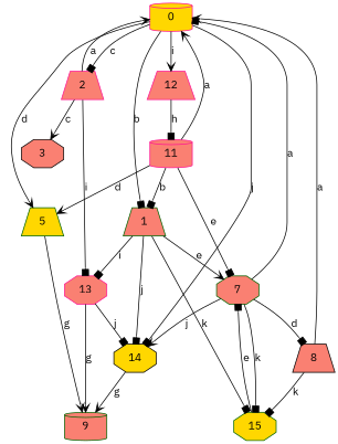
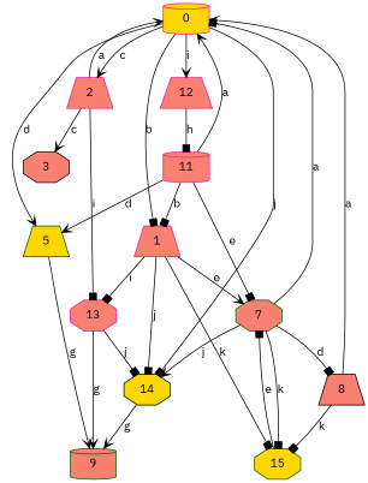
  strict digraph {
    fontname="IBM Plex Sans"
    node [color=deeppink fillcolor=salmon fontname="IBM Plex Sans" shape=trapezium style=filled]
    edge [arrowhead=box fontname="IBM Plex Sans"]
    0 [fillcolor=gold shape=cylinder]
-   1 [color=darkgreen]
+   1
    2
    5 [color=darkgreen fillcolor=gold]
    12
    14 [color=black fillcolor=gold shape=octagon]
    7 [color=darkgreen shape=octagon]
    13 [shape=octagon]
    15 [color=darkgreen fillcolor=gold shape=octagon]
    3 [color=black shape=octagon]
    9 [color=darkgreen shape=cylinder]
    11 [shape=cylinder]
    8 [color=black]
    0 -> 1 [label=b]
-   0 -> 2 [label=c]
+   0 -> 2 [arrowhead=vee label=c]
    0 -> 5 [arrowhead=vee label=d]
    0 -> 12 [arrowhead=vee label=i]
    0 -> 14 [label=j]
    1 -> 14 [label=j]
    1 -> 7 [arrowhead=vee label=e]
    1 -> 13 [label=i]
    1 -> 15 [label=k]
    2 -> 0 [arrowhead=vee label=a]
    2 -> 13 [label=i]
    2 -> 3 [arrowhead=vee label=c]
    5 -> 9 [arrowhead=vee label=g]
    12 -> 11 [label=h]
    14 -> 9 [arrowhead=vee label=g]
    7 -> 0 [label=a]
    7 -> 14 [arrowhead=vee label=j]
    7 -> 15 [label=k]
    7 -> 8 [label=d]
    13 -> 14 [label=j]
    13 -> 9 [arrowhead=vee label=g]
    15 -> 7 [label=e]
    11 -> 0 [arrowhead=vee label=a]
    11 -> 1 [label=b]
    11 -> 5 [arrowhead=vee label=d]
    11 -> 7 [label=e]
    8 -> 0 [arrowhead=vee label=a]
    8 -> 15 [label=k]
  }
